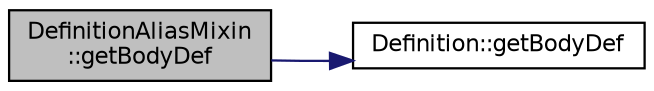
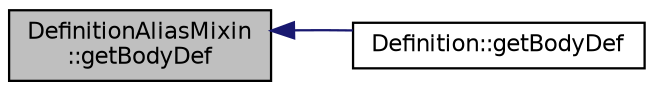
  digraph {
    rankdir=LR
    node [color=black fontname=Helvetica fontsize=10 shape=record style=filled]
    n1 [fillcolor=grey75 fontcolor=black height=0.2 label="DefinitionAliasMixin\l::getBodyDef" width=0.4]
    n2 [fillcolor=white height=0.2 label="Definition::getBodyDef" width=0.4]
-   n1 -> n2 [color=midnightblue fontname=Helvetica fontsize=10 labelfontname=Helvetica labelfontsize=10 style=solid]
+   n2 -> n1 [color=midnightblue fontname=Helvetica fontsize=10 labelfontname=Helvetica labelfontsize=10 style=solid]
  }
